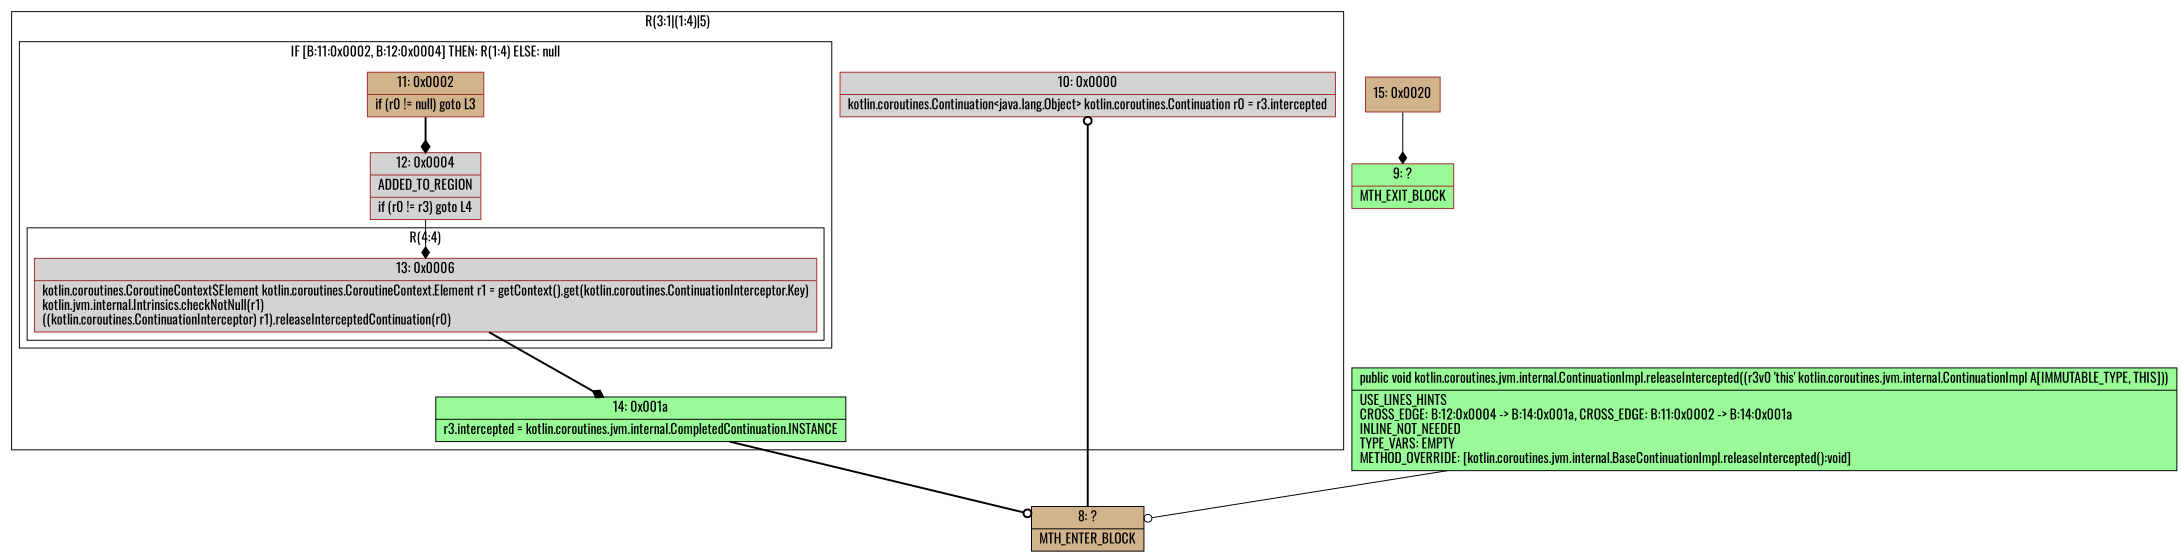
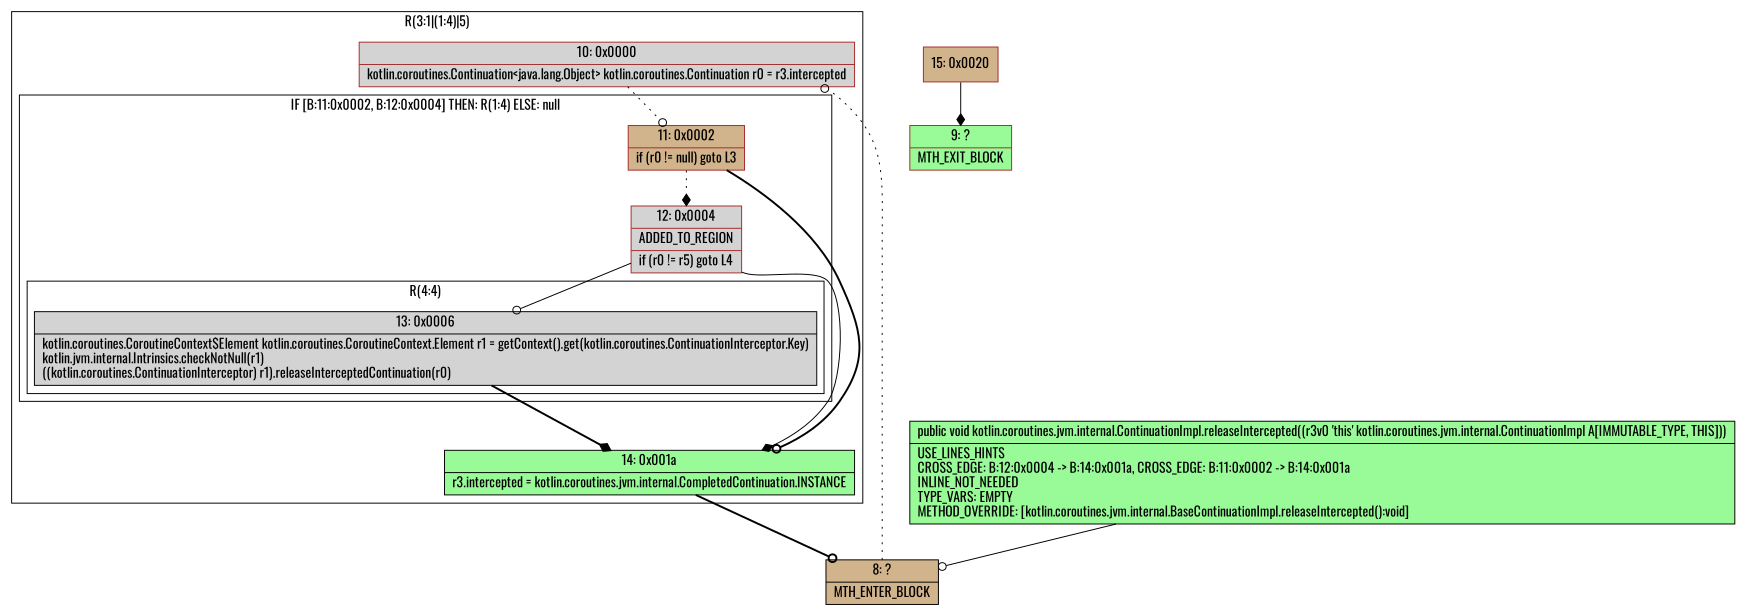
  digraph {
    fontname=Oswald
    node [color=brown fillcolor=lightgrey fontname=Oswald shape=record style=filled]
    edge [arrowhead=odot fontname=Oswald style=bold]
-   n1 [label="{13\:\ 0x0006|kotlin.coroutines.CoroutineContext$Element kotlin.coroutines.CoroutineContext.Element r1 = getContext().get(kotlin.coroutines.ContinuationInterceptor.Key)\lkotlin.jvm.internal.Intrinsics.checkNotNull(r1)\l((kotlin.coroutines.ContinuationInterceptor) r1).releaseInterceptedContinuation(r0)\l}"]
+   n1 [color=black label="{13\:\ 0x0006|kotlin.coroutines.CoroutineContext$Element kotlin.coroutines.CoroutineContext.Element r1 = getContext().get(kotlin.coroutines.ContinuationInterceptor.Key)\lkotlin.jvm.internal.Intrinsics.checkNotNull(r1)\l((kotlin.coroutines.ContinuationInterceptor) r1).releaseInterceptedContinuation(r0)\l}"]
    n2 [fillcolor=tan label="{11\:\ 0x0002|if (r0 != null) goto L3\l}"]
-   n3 [label="{12\:\ 0x0004|ADDED_TO_REGION\l|if (r0 != r3) goto L4\l}"]
+   n3 [label="{12\:\ 0x0004|ADDED_TO_REGION\l|if (r0 != r5) goto L4\l}"]
    n4 [label="{10\:\ 0x0000|kotlin.coroutines.Continuation\<java.lang.Object\> kotlin.coroutines.Continuation r0 = r3.intercepted\l}"]
    n5 [color=black fillcolor=palegreen label="{14\:\ 0x001a|r3.intercepted = kotlin.coroutines.jvm.internal.CompletedContinuation.INSTANCE\l}"]
    n6 [color=black fillcolor=tan label="{8\:\ ?|MTH_ENTER_BLOCK\l}"]
    n7 [fillcolor=tan label="{15\:\ 0x0020}"]
    n8 [fillcolor=palegreen label="{9\:\ ?|MTH_EXIT_BLOCK\l}"]
    n9 [color=black fillcolor=palegreen label="{public void kotlin.coroutines.jvm.internal.ContinuationImpl.releaseIntercepted((r3v0 'this' kotlin.coroutines.jvm.internal.ContinuationImpl A[IMMUTABLE_TYPE, THIS]))  | USE_LINES_HINTS\lCROSS_EDGE: B:12:0x0004 \-\> B:14:0x001a, CROSS_EDGE: B:11:0x0002 \-\> B:14:0x001a\lINLINE_NOT_NEEDED\lTYPE_VARS: EMPTY\lMETHOD_OVERRIDE: [kotlin.coroutines.jvm.internal.BaseContinuationImpl.releaseIntercepted():void]\l}"]
    subgraph cluster_1 {
      label="R(3:1|(1:4)|5)"
      n4
      n5
      subgraph cluster_2 {
        label="IF [B:11:0x0002, B:12:0x0004] THEN: R(1:4) ELSE: null"
        n2
        n3
        subgraph cluster_3 {
          label="R(4:4)"
          n1
        }
      }
    }
    n1 -> n5 [arrowhead=diamond]
-   n2 -> n3 [arrowhead=diamond]
-   n3 -> n1 [arrowhead=diamond style=solid]
+   n2 -> n3 [arrowhead=diamond style=dotted]
+   n2 -> n5
+   n3 -> n1 [style=solid]
+   n3 -> n5 [arrowhead=diamond style=solid]
+   n4 -> n2 [style=dotted]
    n5 -> n6
-   n6 -> n4
+   n6 -> n4 [style=dotted]
    n7 -> n8 [arrowhead=diamond style=solid]
    n9 -> n6 [style=solid]
  }
